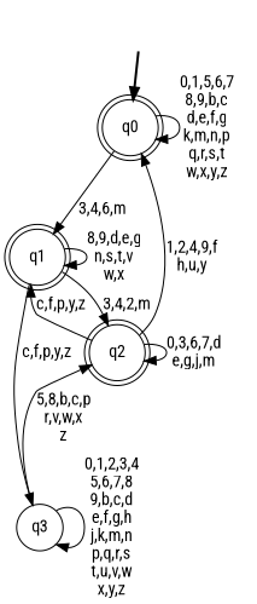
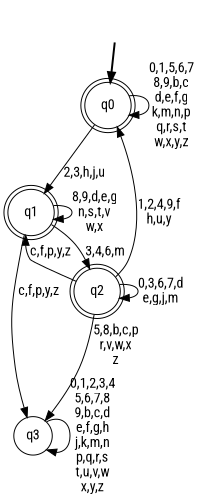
  digraph {
    fontname="Roboto Condensed"
    rankdir=TB
    node [fontname="Roboto Condensed" shape=doublecircle style="rounded,filled" color=black fillcolor=white]
    edge [fontname="Roboto Condensed"]
    __start0 [height=0 shape=none style=invis width=0 color="" fillcolor=""]
    n2 [label=q0]
    n3 [label=q1]
    n4 [label=q2]
    n5 [label=q3 shape=circle style=filled]
    subgraph cluster_1 {
      nodesep=0.15
      ranksep=0.15
      style=invis
      __start0
      n2
    }
    __start0 -> n2 [penwidth=2]
    n2 -> n2 [label="0,1,5,6,7\n8,9,b,c\nd,e,f,g\nk,m,n,p\nq,r,s,t\nw,x,y,z"]
-   n2 -> n3 [label="3,4,6,m"]
+   n2 -> n3 [label="2,3,h,j,u"]
    n3 -> n3 [label="8,9,d,e,g\nn,s,t,v\nw,x"]
-   n3 -> n4 [label="3,4,2,m"]
+   n3 -> n4 [label="3,4,6,m"]
    n3 -> n5 [label="c,f,p,y,z"]
    n4 -> n2 [label="1,2,4,9,f\nh,u,y"]
    n4 -> n3 [label="c,f,p,y,z"]
    n4 -> n4 [label="0,3,6,7,d\ne,g,j,m"]
-   n5 -> n4 [label="5,8,b,c,p\nr,v,w,x\nz"]
+   n4 -> n5 [label="5,8,b,c,p\nr,v,w,x\nz"]
    n5 -> n5 [label="0,1,2,3,4\n5,6,7,8\n9,b,c,d\ne,f,g,h\nj,k,m,n\np,q,r,s\nt,u,v,w\nx,y,z"]
  }
